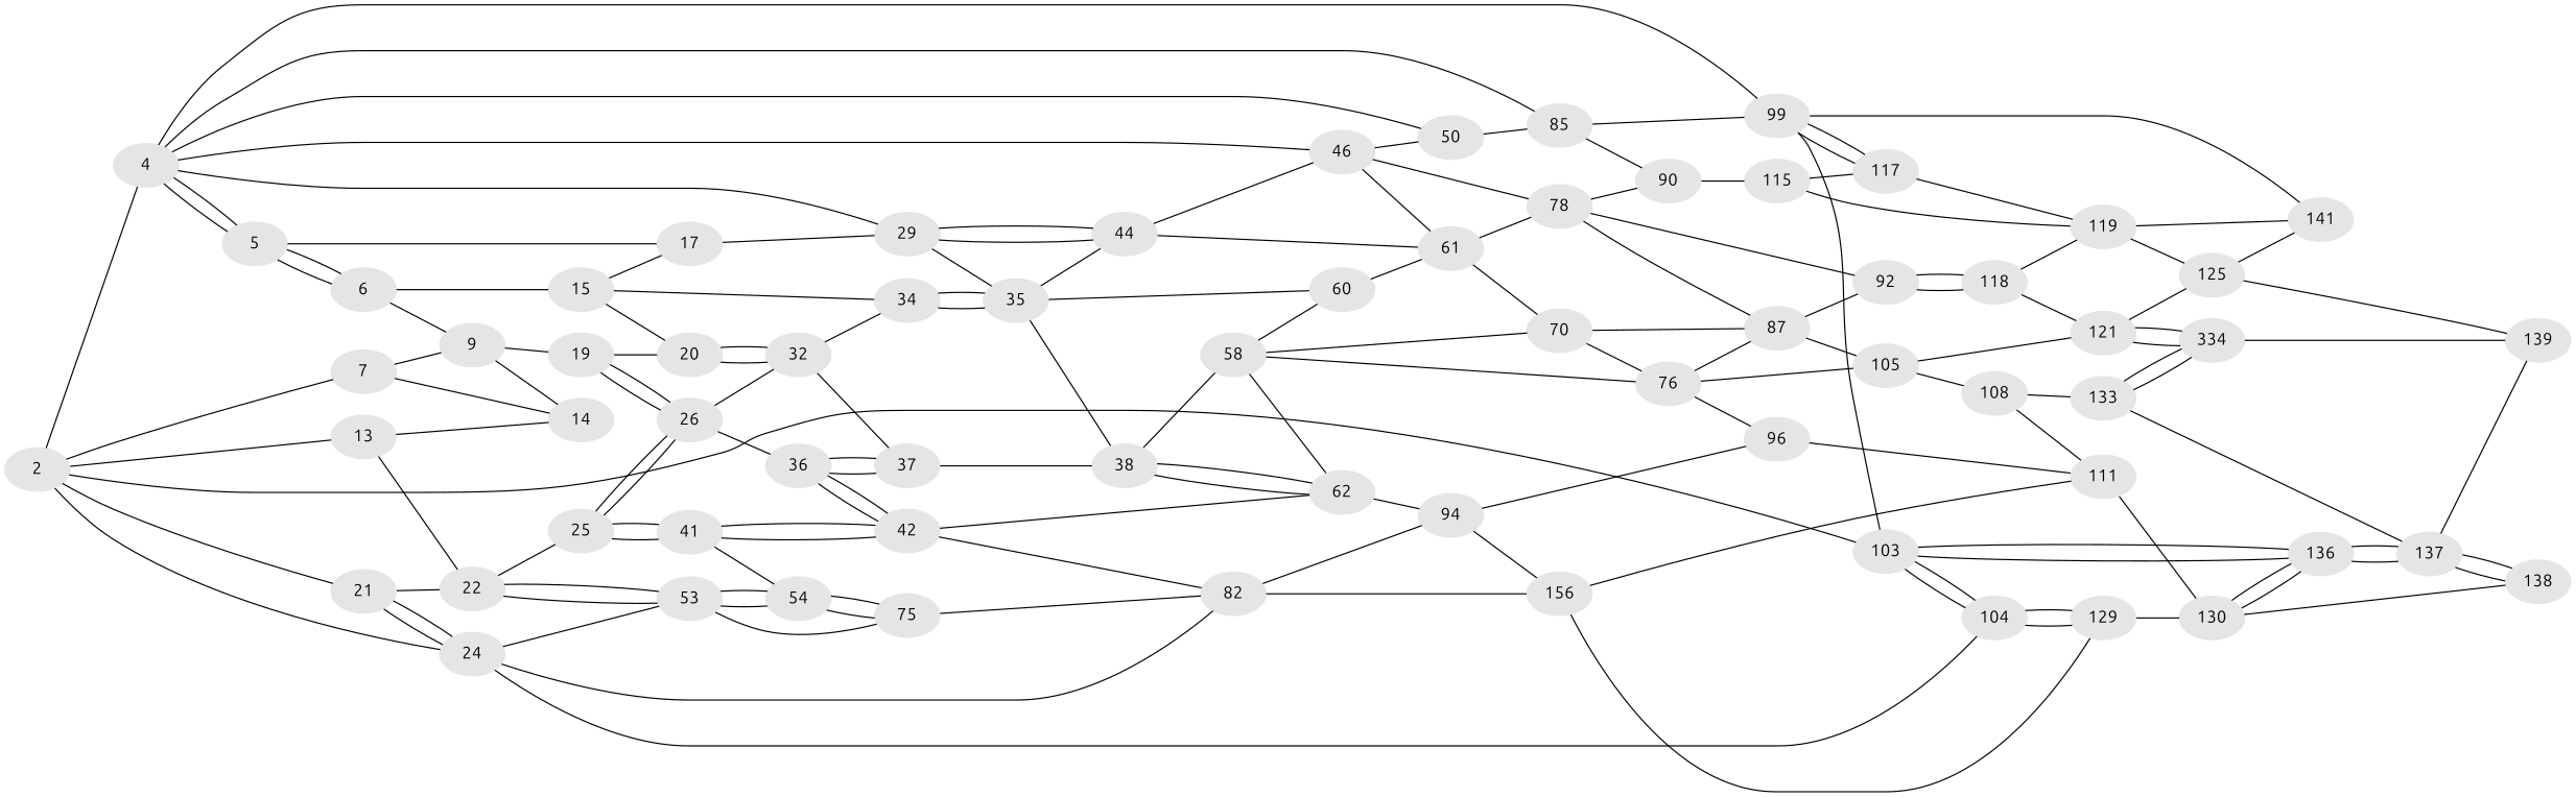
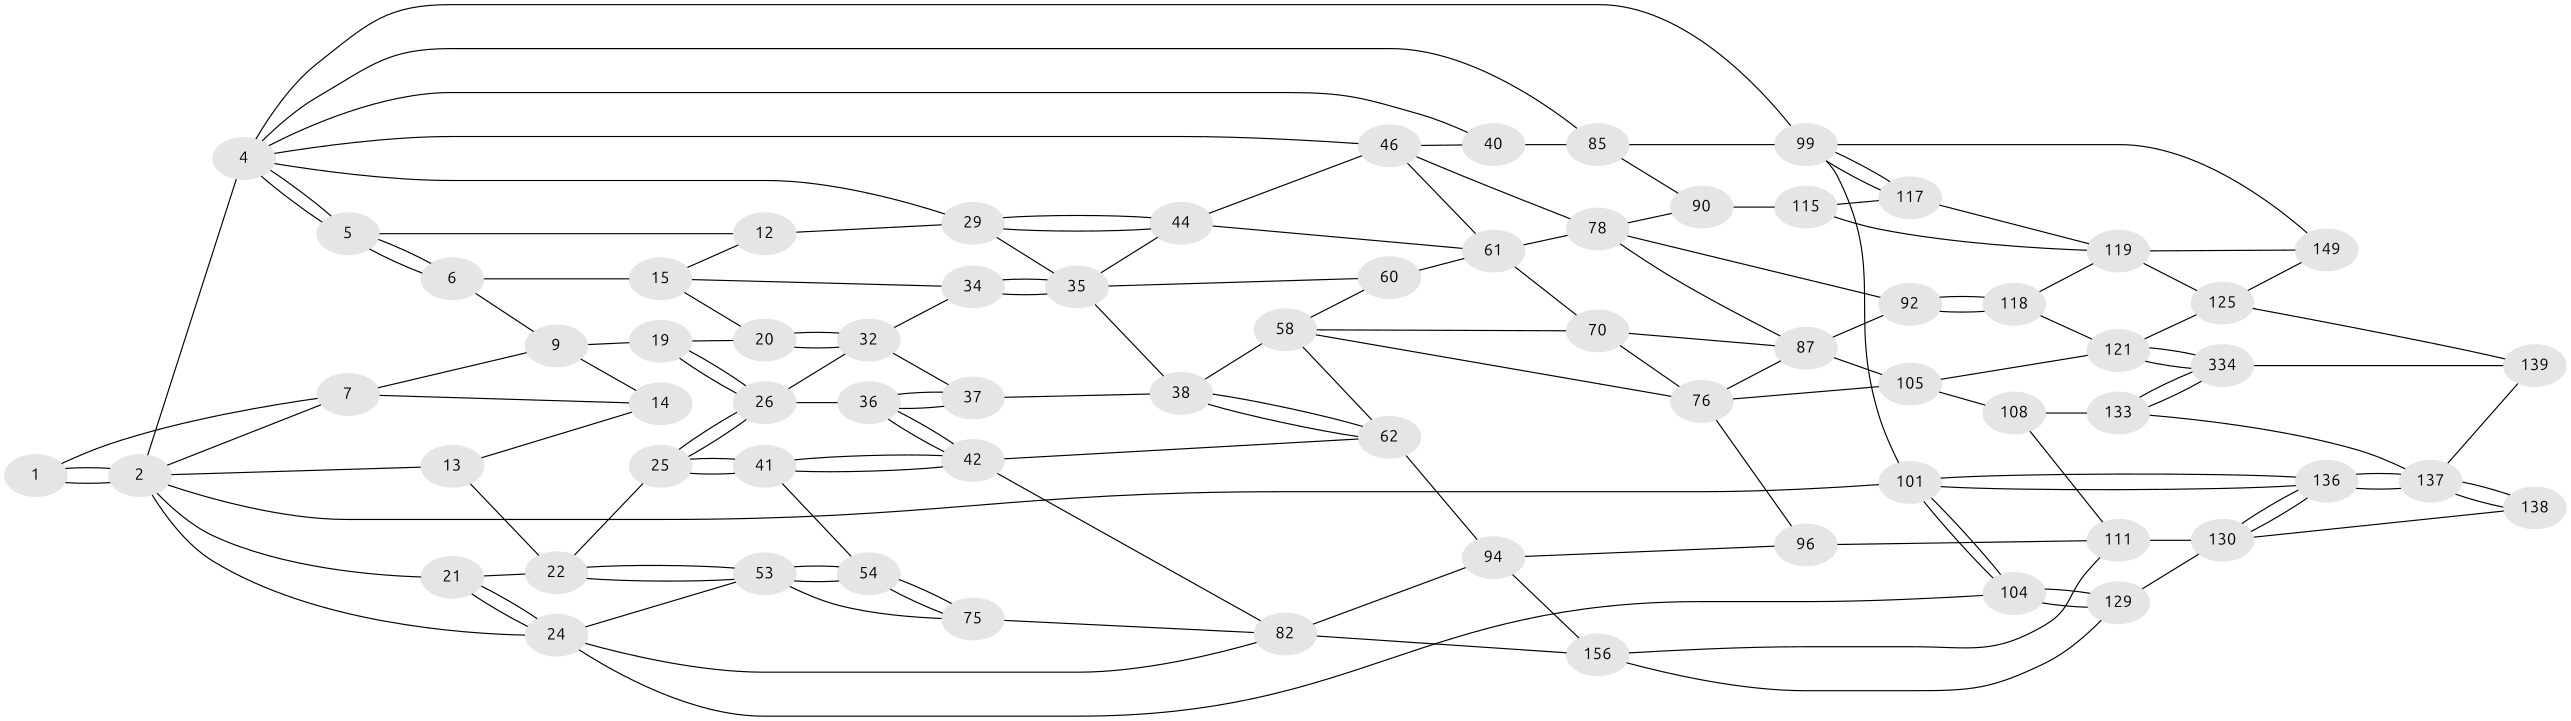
  graph {
    fontname=Ubuntu
    rankdir=LR
    node [color=gray90 fontname=Ubuntu style=filled]
    edge [fontname=Ubuntu]
    2 [super="+11+3"]
+   1
    7 [super="+8"]
    4 [super="+27"]
    13
    21
    24 [super="+57"]
-   103
+   103 [label=101]
    9 [super="+18"]
    14
    5
    29 [super="+30"]
    46 [super="+66+47"]
-   50 [super="+74+51"]
+   50 [super="+74+51" label=40]
    85 [super="+91"]
    99 [super="+100"]
    22 [super="+23"]
    53 [super="+55"]
    82 [super="+102+83"]
    104
    136
    6 [super="+10"]
-   17
+   17 [label=12]
    35 [super="+40"]
    44 [super="+45"]
    61 [super="+68"]
    78 [super="+86+79"]
    90 [super="+114"]
    117
-   141
+   141 [label=149]
    15 [super="+16"]
    19
    20
    34
    26 [super="+31"]
    25
    32 [super="+33"]
    36
    37
    41
    54
    75 [super="+81"]
    94 [super="+95"]
    n44 [label=156 super="+110"]
    129
    42 [super="+64"]
    38 [super="+39"]
    60
    58 [super="+59+63"]
    62 [super="+65"]
    70 [super="+71"]
    76 [super="+98+77"]
    87 [super="+88"]
    92
    96 [super="+112+97"]
    105 [super="+109"]
    111 [super="+127"]
    108 [super="+128"]
    121 [super="+122"]
    115 [super="+116"]
    118
    119 [super="+123"]
    130 [super="+131"]
    137 [super="+142"]
    133
    125 [super="+140"]
    n67 [label=334 super="+135"]
    138
    139
    2 -- 7
    2 -- 4
    2 -- 13
    2 -- 21
    2 -- 24
    2 -- 103
+   1 -- 2
+   1 -- 2
+   1 -- 7
    7 -- 9
    7 -- 14
    4 -- 5
    4 -- 5
    4 -- 29
    4 -- 46
    4 -- 50
    4 -- 85
    4 -- 99
    13 -- 14
    13 -- 22
    21 -- 24
    21 -- 24
    21 -- 22
    24 -- 53
    24 -- 82
    24 -- 104
    103 -- 104
    103 -- 104
    103 -- 136
    103 -- 136
    9 -- 14
    9 -- 19
    5 -- 6
    5 -- 6
    5 -- 17
    29 -- 35
    29 -- 44
    29 -- 44
    46 -- 50 [weight=3]
    46 -- 61
    46 -- 78
    50 -- 85
    85 -- 99
    85 -- 90
    99 -- 103
    99 -- 117
    99 -- 117
    99 -- 141
    22 -- 53
    22 -- 53
    22 -- 25
    53 -- 54
    53 -- 54
    53 -- 75 [weight=2]
    82 -- 94
    82 -- n44 [weight=2]
    104 -- 129
    104 -- 129
    136 -- 137
    136 -- 137
    6 -- 9
    6 -- 15
    17 -- 29
    35 -- 44
    35 -- 38
    35 -- 60
    44 -- 46
    44 -- 61
    61 -- 78
    61 -- 70
    78 -- 90 [weight=2]
    78 -- 87
    78 -- 92
    90 -- 115
    117 -- 119
    15 -- 17
    15 -- 20
    15 -- 34
    19 -- 20
    19 -- 26
    19 -- 26
    20 -- 32
    20 -- 32
    34 -- 35
    34 -- 35
    26 -- 32
    26 -- 36
    25 -- 26
    25 -- 26
    25 -- 41
    25 -- 41
    32 -- 34
    32 -- 37
    36 -- 37
    36 -- 37
    36 -- 42
    36 -- 42
    37 -- 38
    41 -- 54
    41 -- 42
    41 -- 42
    54 -- 75
    54 -- 75
    75 -- 82
    94 -- n44
    94 -- 96
    n44 -- 129
    n44 -- 111
    129 -- 130
    42 -- 82
    42 -- 62
    38 -- 58
    38 -- 62
    38 -- 62
    60 -- 61
    58 -- 60
    58 -- 62
    58 -- 70
    58 -- 76
    62 -- 94
    70 -- 76
    70 -- 87
    76 -- 87
    76 -- 96
    76 -- 105
    87 -- 92
    87 -- 105
    92 -- 118
    92 -- 118
    96 -- 111
    105 -- 108
    105 -- 121
    111 -- 130
    108 -- 111
    108 -- 133
    121 -- 125
    121 -- n67 [weight=2]
    121 -- n67
    115 -- 117
    115 -- 119
    118 -- 121
    118 -- 119
    119 -- 141
    119 -- 125
    130 -- 136
    130 -- 136
    130 -- 138 [weight=2]
    137 -- 138
    137 -- 138
    137 -- 139
    133 -- 137
    133 -- n67
    133 -- n67
    125 -- 141
    125 -- 139
    n67 -- 139
  }
